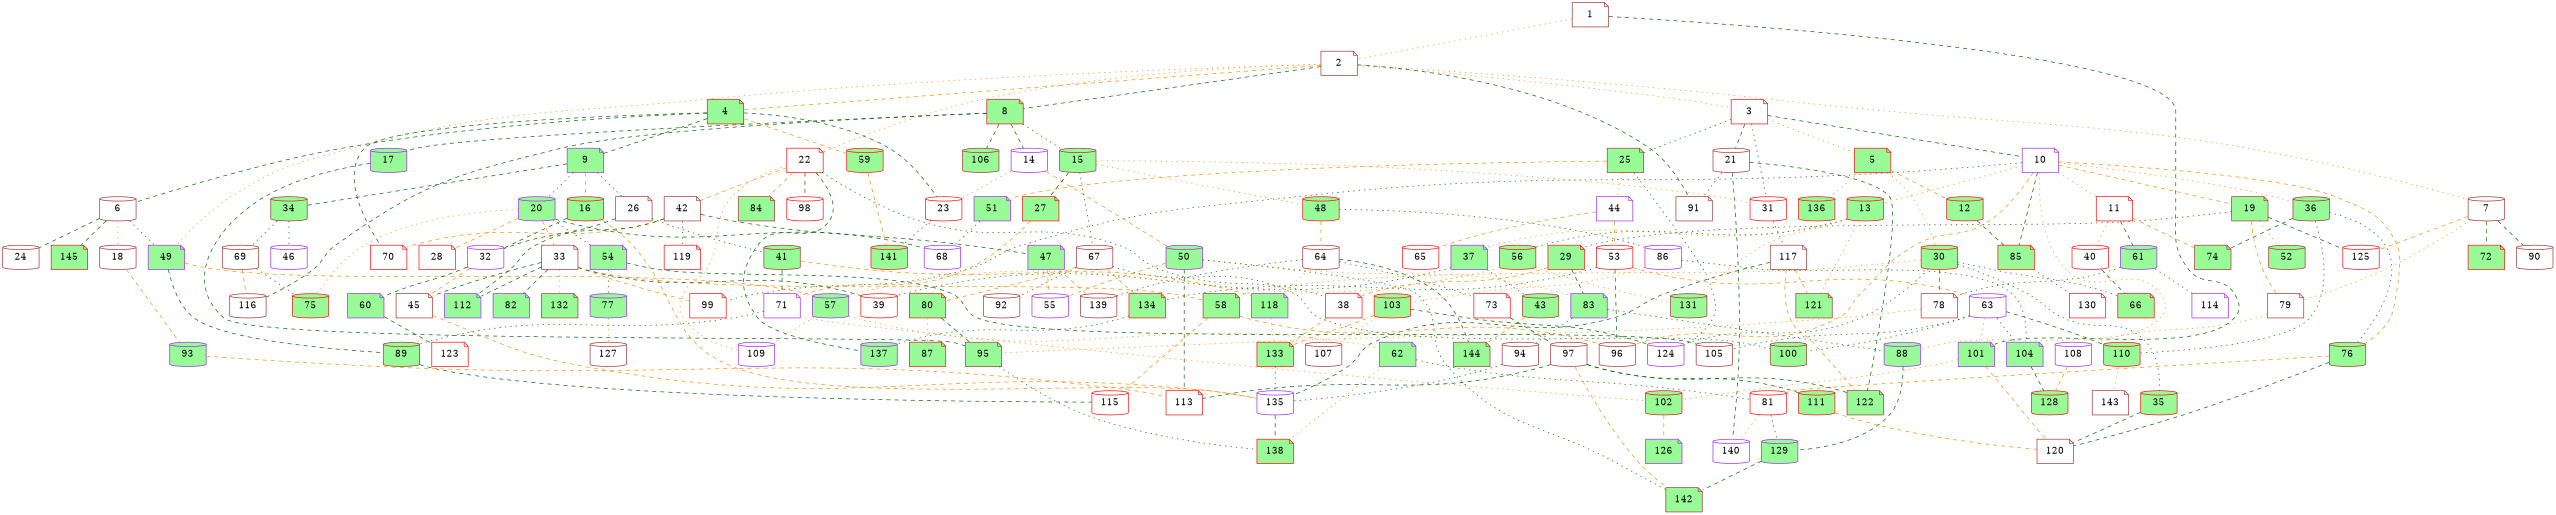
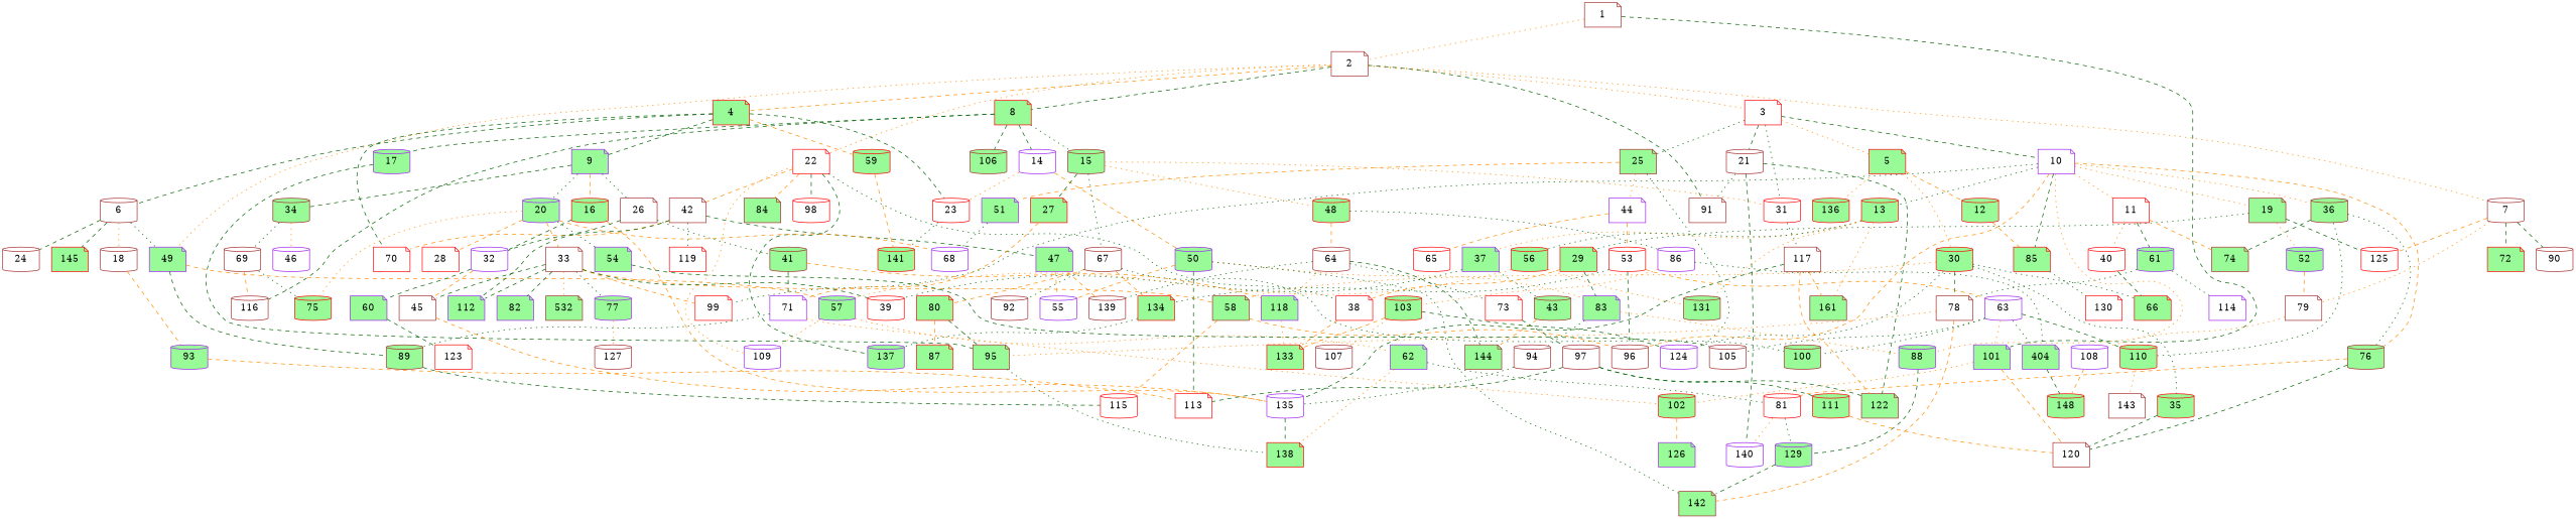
  graph {
    node [color=red fillcolor=palegreen shape=cylinder style=filled]
    edge [color=darkgreen style=dashed]
    1 [color=brown fillcolor=white shape=note]
    2 [color=brown fillcolor=white shape=note]
    101 [color=purple shape=note]
    3 [fillcolor=white shape=note]
    4 [shape=note]
    7 [color=brown fillcolor=white]
    8 [shape=note]
    22 [fillcolor=white shape=note]
    49 [color=purple shape=note]
    91 [color=brown fillcolor=white shape=note]
    120 [color=brown fillcolor=white shape=note]
    102
    5 [shape=note]
    10 [color=purple fillcolor=white shape=note]
    21 [color=brown fillcolor=white]
    25 [color=brown shape=note]
    31 [fillcolor=white]
    6 [color=brown fillcolor=white]
    9 [color=purple shape=note]
    23 [fillcolor=white]
    59
    70 [fillcolor=white shape=note]
    72 [shape=note]
    79 [color=brown fillcolor=white shape=note]
    90 [color=brown fillcolor=white]
    125 [fillcolor=white]
    14 [color=purple fillcolor=white]
    15 [color=brown]
    17 [color=purple]
    106 [color=brown]
    116 [color=brown fillcolor=white]
    38 [fillcolor=white shape=note]
    42 [color=brown fillcolor=white shape=note]
    84 [color=brown shape=note]
    98 [fillcolor=white]
    109 [color=purple fillcolor=white]
    137 [color=purple]
    57 [color=purple]
    89 [color=brown]
    12
    30
    136
    11 [fillcolor=white shape=note]
    13
    19 [color=brown shape=note]
    36 [color=brown]
    76 [color=brown]
    85 [shape=note]
    88 [color=purple]
    96 [color=brown fillcolor=white]
    99 [fillcolor=white shape=note]
    122 [color=brown shape=note]
    140 [color=purple fillcolor=white]
    44 [color=purple fillcolor=white shape=note]
    51 [color=purple shape=note]
    124 [color=purple fillcolor=white]
    117 [color=brown fillcolor=white shape=note]
    18 [color=brown fillcolor=white]
    24 [color=brown fillcolor=white]
    145 [shape=note]
    16
    20 [color=purple]
    26 [color=brown fillcolor=white shape=note]
    34 [color=brown]
    141
    35
    58 [color=brown shape=note]
    66 [shape=note]
    78 [color=brown fillcolor=white shape=note]
    93 [color=purple]
    108 [color=purple fillcolor=white]
    50 [color=purple]
    27 [shape=note]
    48
    67 [color=brown fillcolor=white]
    95 [color=brown shape=note]
    32 [color=purple fillcolor=white]
    135 [color=purple fillcolor=white]
    28 [fillcolor=white shape=note]
    33 [color=brown fillcolor=white shape=note]
    54 [color=purple shape=note]
    68 [color=purple fillcolor=white]
    75
    41 [color=brown]
    46 [color=purple fillcolor=white]
    69 [color=brown fillcolor=white]
    40 [fillcolor=white]
    61 [color=purple]
    74 [color=brown shape=note]
    37 [color=purple shape=note]
    56
-   121 [color=brown shape=note]
+   121 [color=brown shape=note label=161]
    131 [color=brown]
    29 [shape=note]
-   52 [color=brown]
+   52 [color=purple]
    110
    81 [fillcolor=white]
    130 [fillcolor=white shape=note]
    129 [color=purple]
    114 [color=purple fillcolor=white shape=note]
    39 [fillcolor=white]
    43 [color=brown]
    83 [color=purple shape=note]
    55 [color=purple fillcolor=white]
    113 [fillcolor=white shape=note]
    142 [color=brown shape=note]
    71 [color=purple fillcolor=white shape=note]
    64 [color=brown fillcolor=white]
    86 [color=purple fillcolor=white]
    134 [shape=note]
    100 [color=brown]
    80 [shape=note]
    92 [color=brown fillcolor=white]
    45 [color=brown fillcolor=white shape=note]
    60 [color=purple shape=note]
    138 [shape=note]
    82 [color=purple shape=note]
    112 [color=purple shape=note]
-   132 [color=brown shape=note]
+   132 [color=brown shape=note label=532]
    77 [color=purple]
    105 [color=brown fillcolor=white]
    133 [shape=note]
    47 [color=purple shape=note]
    119 [fillcolor=white shape=note]
    53 [fillcolor=white]
    65 [fillcolor=white]
    118 [color=purple shape=note]
    94 [color=brown fillcolor=white]
    115 [fillcolor=white]
    123 [fillcolor=white shape=note]
    143 [color=brown fillcolor=white shape=note]
    144 [color=brown shape=note]
    139 [color=brown fillcolor=white]
    63 [color=purple fillcolor=white]
    73 [fillcolor=white shape=note]
-   104 [color=purple shape=note]
+   104 [color=purple shape=note label=404]
    103
    62 [color=purple shape=note]
    127 [color=brown fillcolor=white]
-   128
+   128 [label=148]
    97 [color=brown fillcolor=white]
    87 [shape=note]
    126 [color=purple shape=note]
    111
    107 [color=brown fillcolor=white]
    1 -- 2 [color=darkorange style=dotted]
    1 -- 101
    2 -- 3 [color=darkorange style=dotted]
    2 -- 4 [color=darkorange]
    2 -- 7 [color=darkorange style=dotted]
    2 -- 8
    2 -- 22 [color=darkorange style=dotted]
    2 -- 49 [color=darkorange style=dotted]
    2 -- 91
    101 -- 120 [color=darkorange]
    101 -- 102 [color=darkorange style=dotted]
    3 -- 5 [color=darkorange style=dotted]
    3 -- 10
    3 -- 21
    3 -- 25 [style=dotted]
    3 -- 31 [style=dotted]
    4 -- 6
    4 -- 9
    4 -- 23
    4 -- 59 [color=darkorange]
    4 -- 70
    7 -- 72
    7 -- 79 [color=darkorange style=dotted]
    7 -- 90
    7 -- 125 [color=darkorange]
    8 -- 14
    8 -- 15 [style=dotted]
    8 -- 17
    8 -- 106
    8 -- 116
    22 -- 38 [style=dotted]
    22 -- 42 [color=darkorange]
    22 -- 84 [color=darkorange]
    22 -- 98
    22 -- 109 [color=darkorange style=dotted]
    22 -- 137
    49 -- 57 [color=darkorange]
    49 -- 89
    102 -- 126 [color=darkorange]
    5 -- 12 [color=darkorange]
    5 -- 30 [color=darkorange style=dotted]
    5 -- 136 [color=darkorange style=dotted]
    10 -- 11 [color=darkorange style=dotted]
-   10 -- 13 [color=darkorange style=dotted]
-   10 -- 19 [color=darkorange]
+   10 -- 13 [style=dotted]
+   10 -- 19 [color=darkorange style=dotted]
    10 -- 36 [color=darkorange style=dotted]
    10 -- 76 [color=darkorange]
    10 -- 85
    10 -- 88 [color=darkorange style=dotted]
    10 -- 96 [color=darkorange]
    10 -- 99 [style=dotted]
    21 -- 91 [style=dotted]
    21 -- 122
    21 -- 140
    25 -- 44 [color=darkorange style=dotted]
    25 -- 51 [color=darkorange]
    25 -- 124 [style=dotted]
    31 -- 117 [style=dotted]
    6 -- 49 [style=dotted]
    6 -- 18 [color=darkorange style=dotted]
    6 -- 24
    6 -- 145
    9 -- 16 [color=darkorange]
    9 -- 20 [style=dotted]
    9 -- 26 [style=dotted]
    9 -- 34
    23 -- 141 [style=dotted]
    59 -- 141 [color=darkorange]
    79 -- 108 [color=darkorange style=dotted]
    14 -- 23 [color=darkorange style=dotted]
    14 -- 50 [color=darkorange]
    15 -- 31 [color=darkorange style=dotted]
    15 -- 27
    15 -- 48 [color=darkorange style=dotted]
    15 -- 67 [style=dotted]
    17 -- 95
    38 -- 133 [color=darkorange]
    42 -- 70 [color=darkorange]
    42 -- 112
    42 -- 47
    42 -- 119 [style=dotted]
    57 -- 109 [color=darkorange style=dotted]
    57 -- 62 [color=darkorange style=dotted]
    89 -- 115
-   12 -- 85
+   12 -- 85 [color=darkorange]
    30 -- 124 [style=dotted]
    30 -- 35 [style=dotted]
    30 -- 58 [color=darkorange style=dotted]
    30 -- 66 [style=dotted]
    30 -- 78
    11 -- 40 [color=darkorange style=dotted]
    11 -- 61
    11 -- 74 [color=darkorange]
    13 -- 37 [color=darkorange style=dotted]
    13 -- 56 [style=dotted]
    13 -- 121 [color=darkorange style=dotted]
    13 -- 131 [color=darkorange style=dotted]
    19 -- 125
    19 -- 29 [style=dotted]
    19 -- 52 [color=darkorange style=dotted]
    36 -- 76 [style=dotted]
    36 -- 74
    36 -- 110 [style=dotted]
    76 -- 120
    76 -- 81 [color=darkorange]
    85 -- 130 [style=dotted]
    88 -- 129
    44 -- 53 [color=darkorange]
    44 -- 65 [color=darkorange]
    51 -- 68 [style=dotted]
    117 -- 122 [color=darkorange]
    117 -- 135
    117 -- 121 [color=darkorange]
    18 -- 93 [color=darkorange]
    16 -- 32
    16 -- 135 [color=darkorange]
    20 -- 28 [color=darkorange]
    20 -- 33 [color=darkorange]
    20 -- 54 [style=dotted]
-   20 -- 68
+   20 -- 68 [color=darkorange]
    20 -- 75 [color=darkorange style=dotted]
    26 -- 32
    26 -- 41 [style=dotted]
-   34 -- 46 [style=dotted]
+   34 -- 46 [color=darkorange style=dotted]
    34 -- 69 [style=dotted]
    35 -- 120
    58 -- 96 [color=darkorange]
    58 -- 115 [color=darkorange]
    78 -- 95 [color=darkorange style=dotted]
    93 -- 113 [color=darkorange]
    108 -- 128 [color=darkorange]
    50 -- 83 [color=darkorange style=dotted]
    50 -- 55 [color=darkorange]
    50 -- 113
    50 -- 142 [style=dotted]
    27 -- 71 [color=darkorange]
    48 -- 64 [color=darkorange]
    48 -- 86 [style=dotted]
    67 -- 134 [color=darkorange]
    67 -- 100 [style=dotted]
    67 -- 80 [color=darkorange]
    67 -- 92 [style=dotted]
    95 -- 138 [style=dotted]
    32 -- 45 [color=darkorange]
    32 -- 60
    135 -- 138
    33 -- 99 [color=darkorange]
    33 -- 58 [color=darkorange]
    33 -- 39
    33 -- 45
    33 -- 82
    33 -- 112
    33 -- 132 [color=darkorange style=dotted]
-   54 -- 77 [style=dotted]
+   33 -- 77 [style=dotted]
    54 -- 105
    41 -- 71
    41 -- 118 [color=darkorange]
    69 -- 116 [color=darkorange]
    69 -- 75 [style=dotted]
    40 -- 66
    61 -- 78 [style=dotted]
    61 -- 114 [style=dotted]
    37 -- 39 [style=dotted]
    37 -- 43 [style=dotted]
    56 -- 57 [color=darkorange style=dotted]
    56 -- 131 [color=darkorange style=dotted]
    29 -- 38 [color=darkorange]
    29 -- 83
-   19 -- 79 [color=darkorange]
+   52 -- 79 [color=darkorange]
    110 -- 143 [color=darkorange style=dotted]
    81 -- 140 [color=darkorange style=dotted]
    81 -- 129 [style=dotted]
    129 -- 142
    43 -- 144 [color=darkorange]
-   83 -- 88 [style=dotted]
+   83 -- 88 [color=darkorange style=dotted]
    83 -- 94 [style=dotted]
    71 -- 102 [color=darkorange style=dotted]
    71 -- 89 [style=dotted]
    64 -- 118 [color=darkorange style=dotted]
    64 -- 144
    64 -- 139 [style=dotted]
    64 -- 73 [style=dotted]
    86 -- 104 [style=dotted]
    86 -- 103 [color=darkorange style=dotted]
    134 -- 137 [style=dotted]
    80 -- 95
-   80 -- 87 [color=darkorange style=dotted]
+   80 -- 87 [color=darkorange]
    45 -- 135 [color=darkorange]
    60 -- 123
    77 -- 127 [color=darkorange style=dotted]
-   133 -- 135 [style=dotted]
    47 -- 55 [color=darkorange]
    47 -- 139 [color=darkorange]
    53 -- 96
    53 -- 134 [style=dotted]
    53 -- 63 [color=darkorange]
    118 -- 133 [color=darkorange style=dotted]
    94 -- 135 [style=dotted]
    63 -- 101 [color=darkorange style=dotted]
    63 -- 110
    63 -- 100 [style=dotted]
    63 -- 105 [style=dotted]
    63 -- 104 [style=dotted]
    73 -- 97
    104 -- 128
    103 -- 124
    103 -- 133 [color=darkorange]
    103 -- 107 [color=darkorange style=dotted]
    62 -- 81 [style=dotted]
    62 -- 138 [color=darkorange style=dotted]
    97 -- 122
    97 -- 113
-   97 -- 142 [color=darkorange]
+   78 -- 142 [color=darkorange]
    97 -- 111
    111 -- 120 [color=darkorange]
  }
